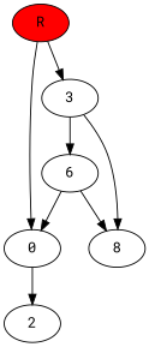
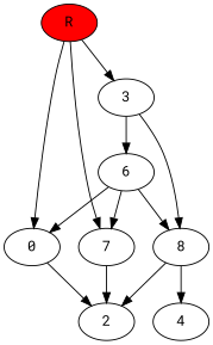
  digraph {
    fontname="Roboto Mono"
    node [fontname="Roboto Mono"]
    edge [fontname="Roboto Mono"]
    n1 [label=0]
    2
    8
+   4
    3
    6
+   7
    R [fillcolor="#ff0000" style=filled]
    n1 -> 2
+   8 -> 2
+   8 -> 4
    3 -> 8
    3 -> 6
    6 -> n1
    6 -> 8
+   6 -> 7
+   7 -> 2
    R -> n1
    R -> 3
+   R -> 7
  }
